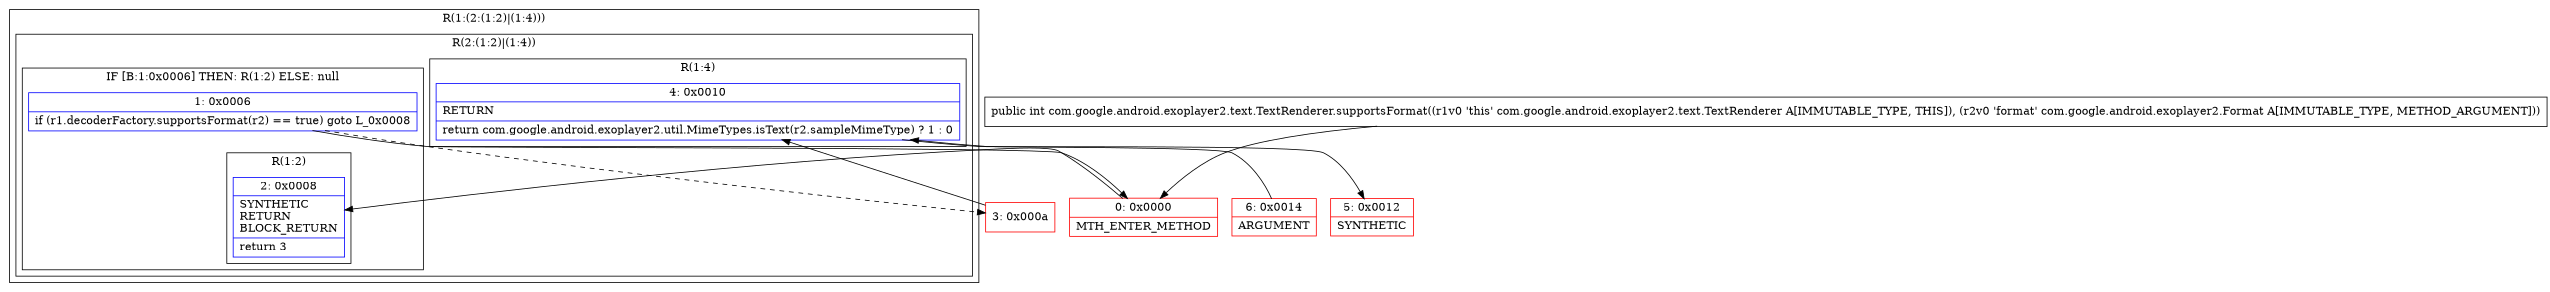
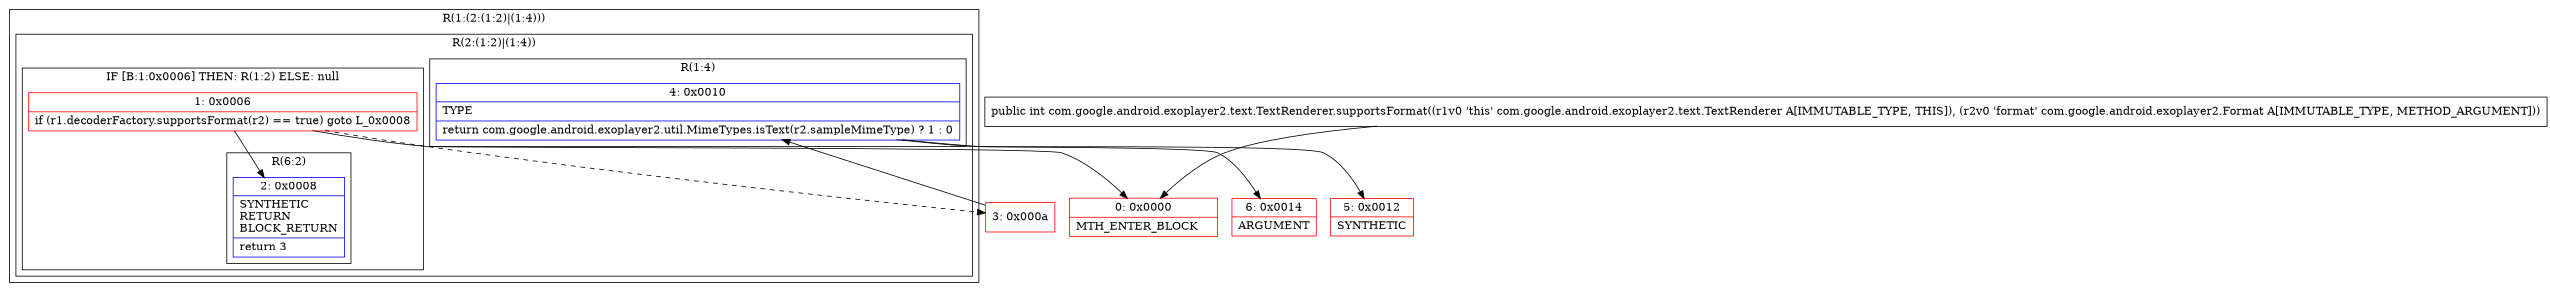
  digraph {
    node [color=red shape=record]
    n1 [color=blue label="{2\:\ 0x0008|SYNTHETIC\lRETURN\lBLOCK_RETURN\l|return 3\l}"]
-   n2 [color=blue label="{1\:\ 0x0006|if (r1.decoderFactory.supportsFormat(r2) == true) goto L_0x0008\l}"]
-   n3 [color=blue label="{4\:\ 0x0010|RETURN\l|return com.google.android.exoplayer2.util.MimeTypes.isText(r2.sampleMimeType) ? 1 : 0\l}"]
+   n2 [label="{1\:\ 0x0006|if (r1.decoderFactory.supportsFormat(r2) == true) goto L_0x0008\l}"]
+   n3 [color=blue label="{4\:\ 0x0010|TYPE\l|return com.google.android.exoplayer2.util.MimeTypes.isText(r2.sampleMimeType) ? 1 : 0\l}"]
    n4 [label="{3\:\ 0x000a}"]
-   n5 [label="{0\:\ 0x0000|MTH_ENTER_METHOD\l}"]
+   n5 [label="{0\:\ 0x0000|MTH_ENTER_BLOCK\l}"]
    n6 [label="{5\:\ 0x0012|SYNTHETIC\l}"]
    n7 [label="{6\:\ 0x0014|ARGUMENT\l}"]
    n8 [label="{public int com.google.android.exoplayer2.text.TextRenderer.supportsFormat((r1v0 'this' com.google.android.exoplayer2.text.TextRenderer A[IMMUTABLE_TYPE, THIS]), (r2v0 'format' com.google.android.exoplayer2.Format A[IMMUTABLE_TYPE, METHOD_ARGUMENT])) }" color=""]
    subgraph cluster_1 {
      label="R(1:(2:(1:2)|(1:4)))"
      subgraph cluster_2 {
        label="R(2:(1:2)|(1:4))"
        subgraph cluster_3 {
          label="IF [B:1:0x0006] THEN: R(1:2) ELSE: null"
          n2
          subgraph cluster_4 {
-           label="R(1:2)"
+           label="R(6:2)"
            n1
          }
        }
        subgraph cluster_5 {
          label="R(1:4)"
          n3
        }
      }
    }
-   n5 -> n1
+   n2 -> n1
    n2 -> n4 [style=dashed]
    n2 -> n5
    n3 -> n6
-   n7 -> n3
+   n3 -> n7
    n4 -> n3
    n8 -> n5
  }
